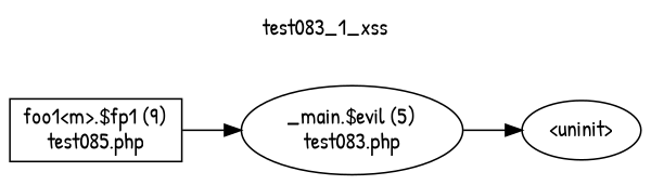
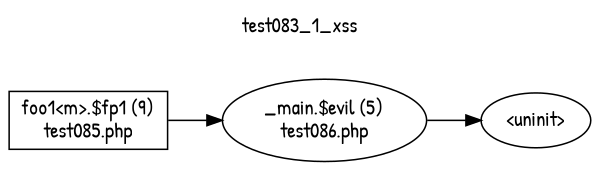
  digraph {
    fontname="Patrick Hand"
    label=test083_1_xss
    labelloc=t
    rankdir=LR
    node [fontname="Patrick Hand" shape=ellipse]
    edge [fontname="Patrick Hand"]
    n1 [label="foo1<m>.$fp1 (9)\ntest085.php" shape=box]
-   n2 [label="_main.$evil (5)\ntest083.php"]
+   n2 [label="_main.$evil (5)\ntest086.php"]
    n3 [label="<uninit>"]
    n1 -> n2
    n2 -> n3
  }
